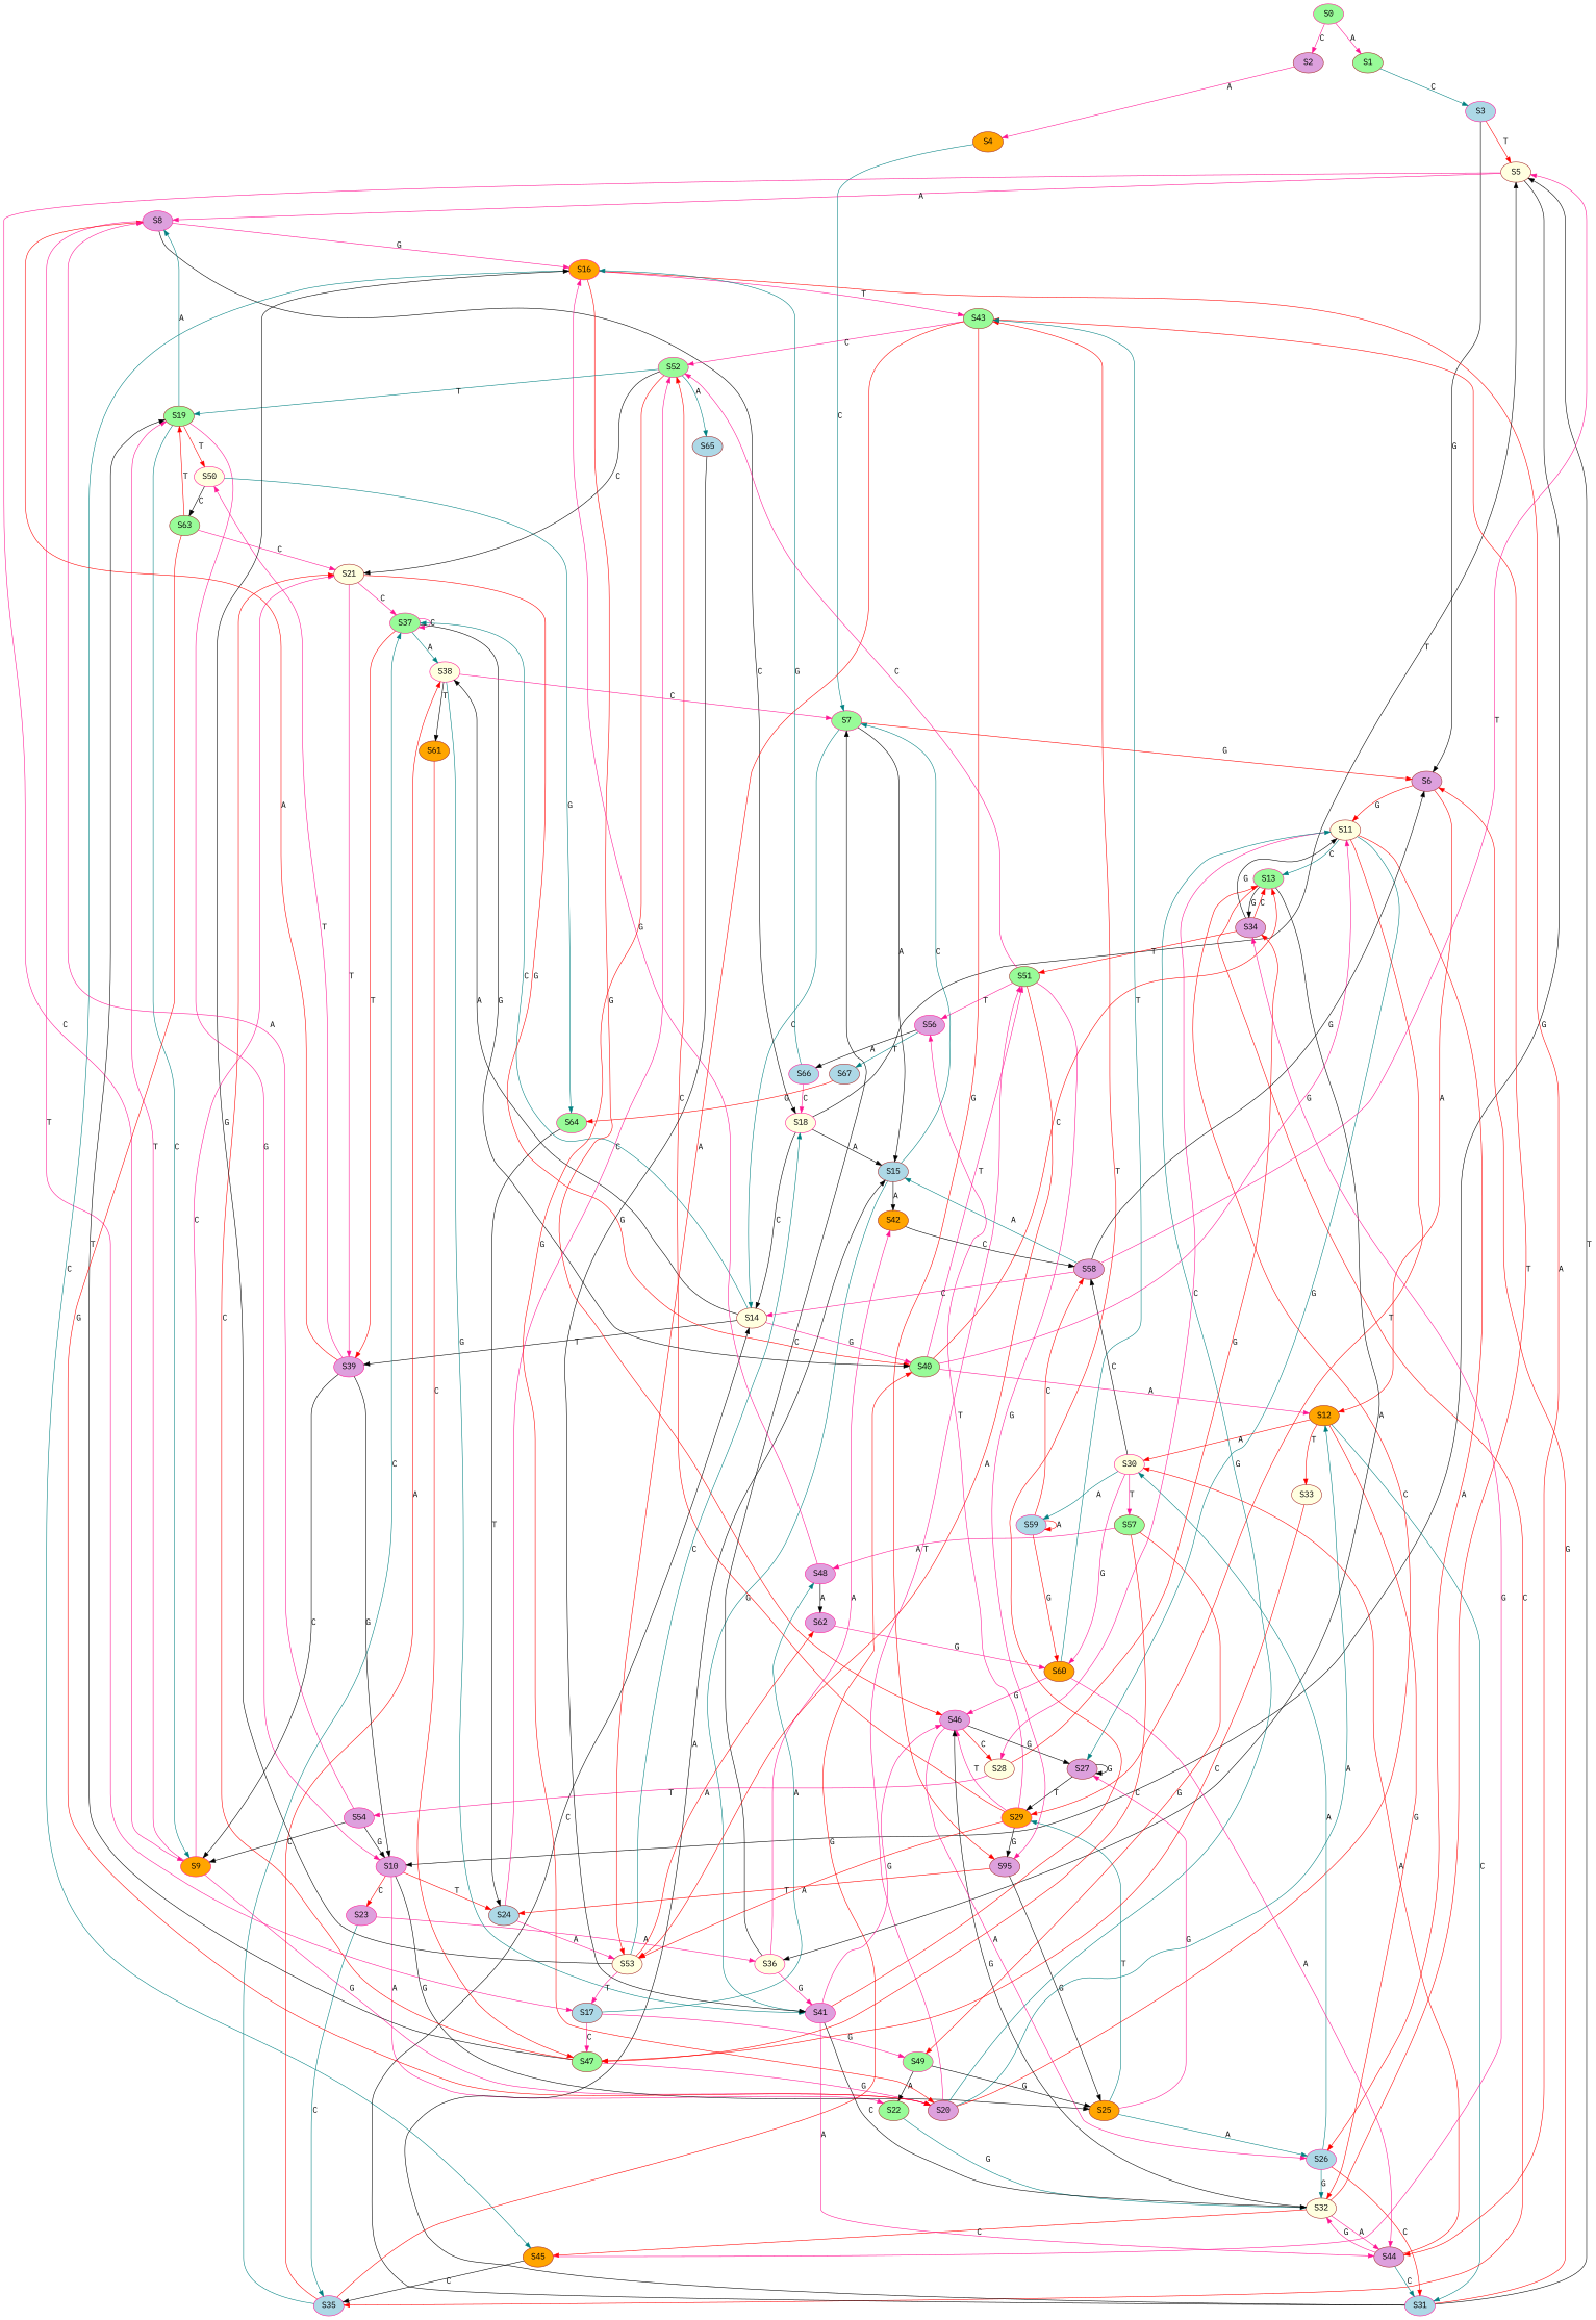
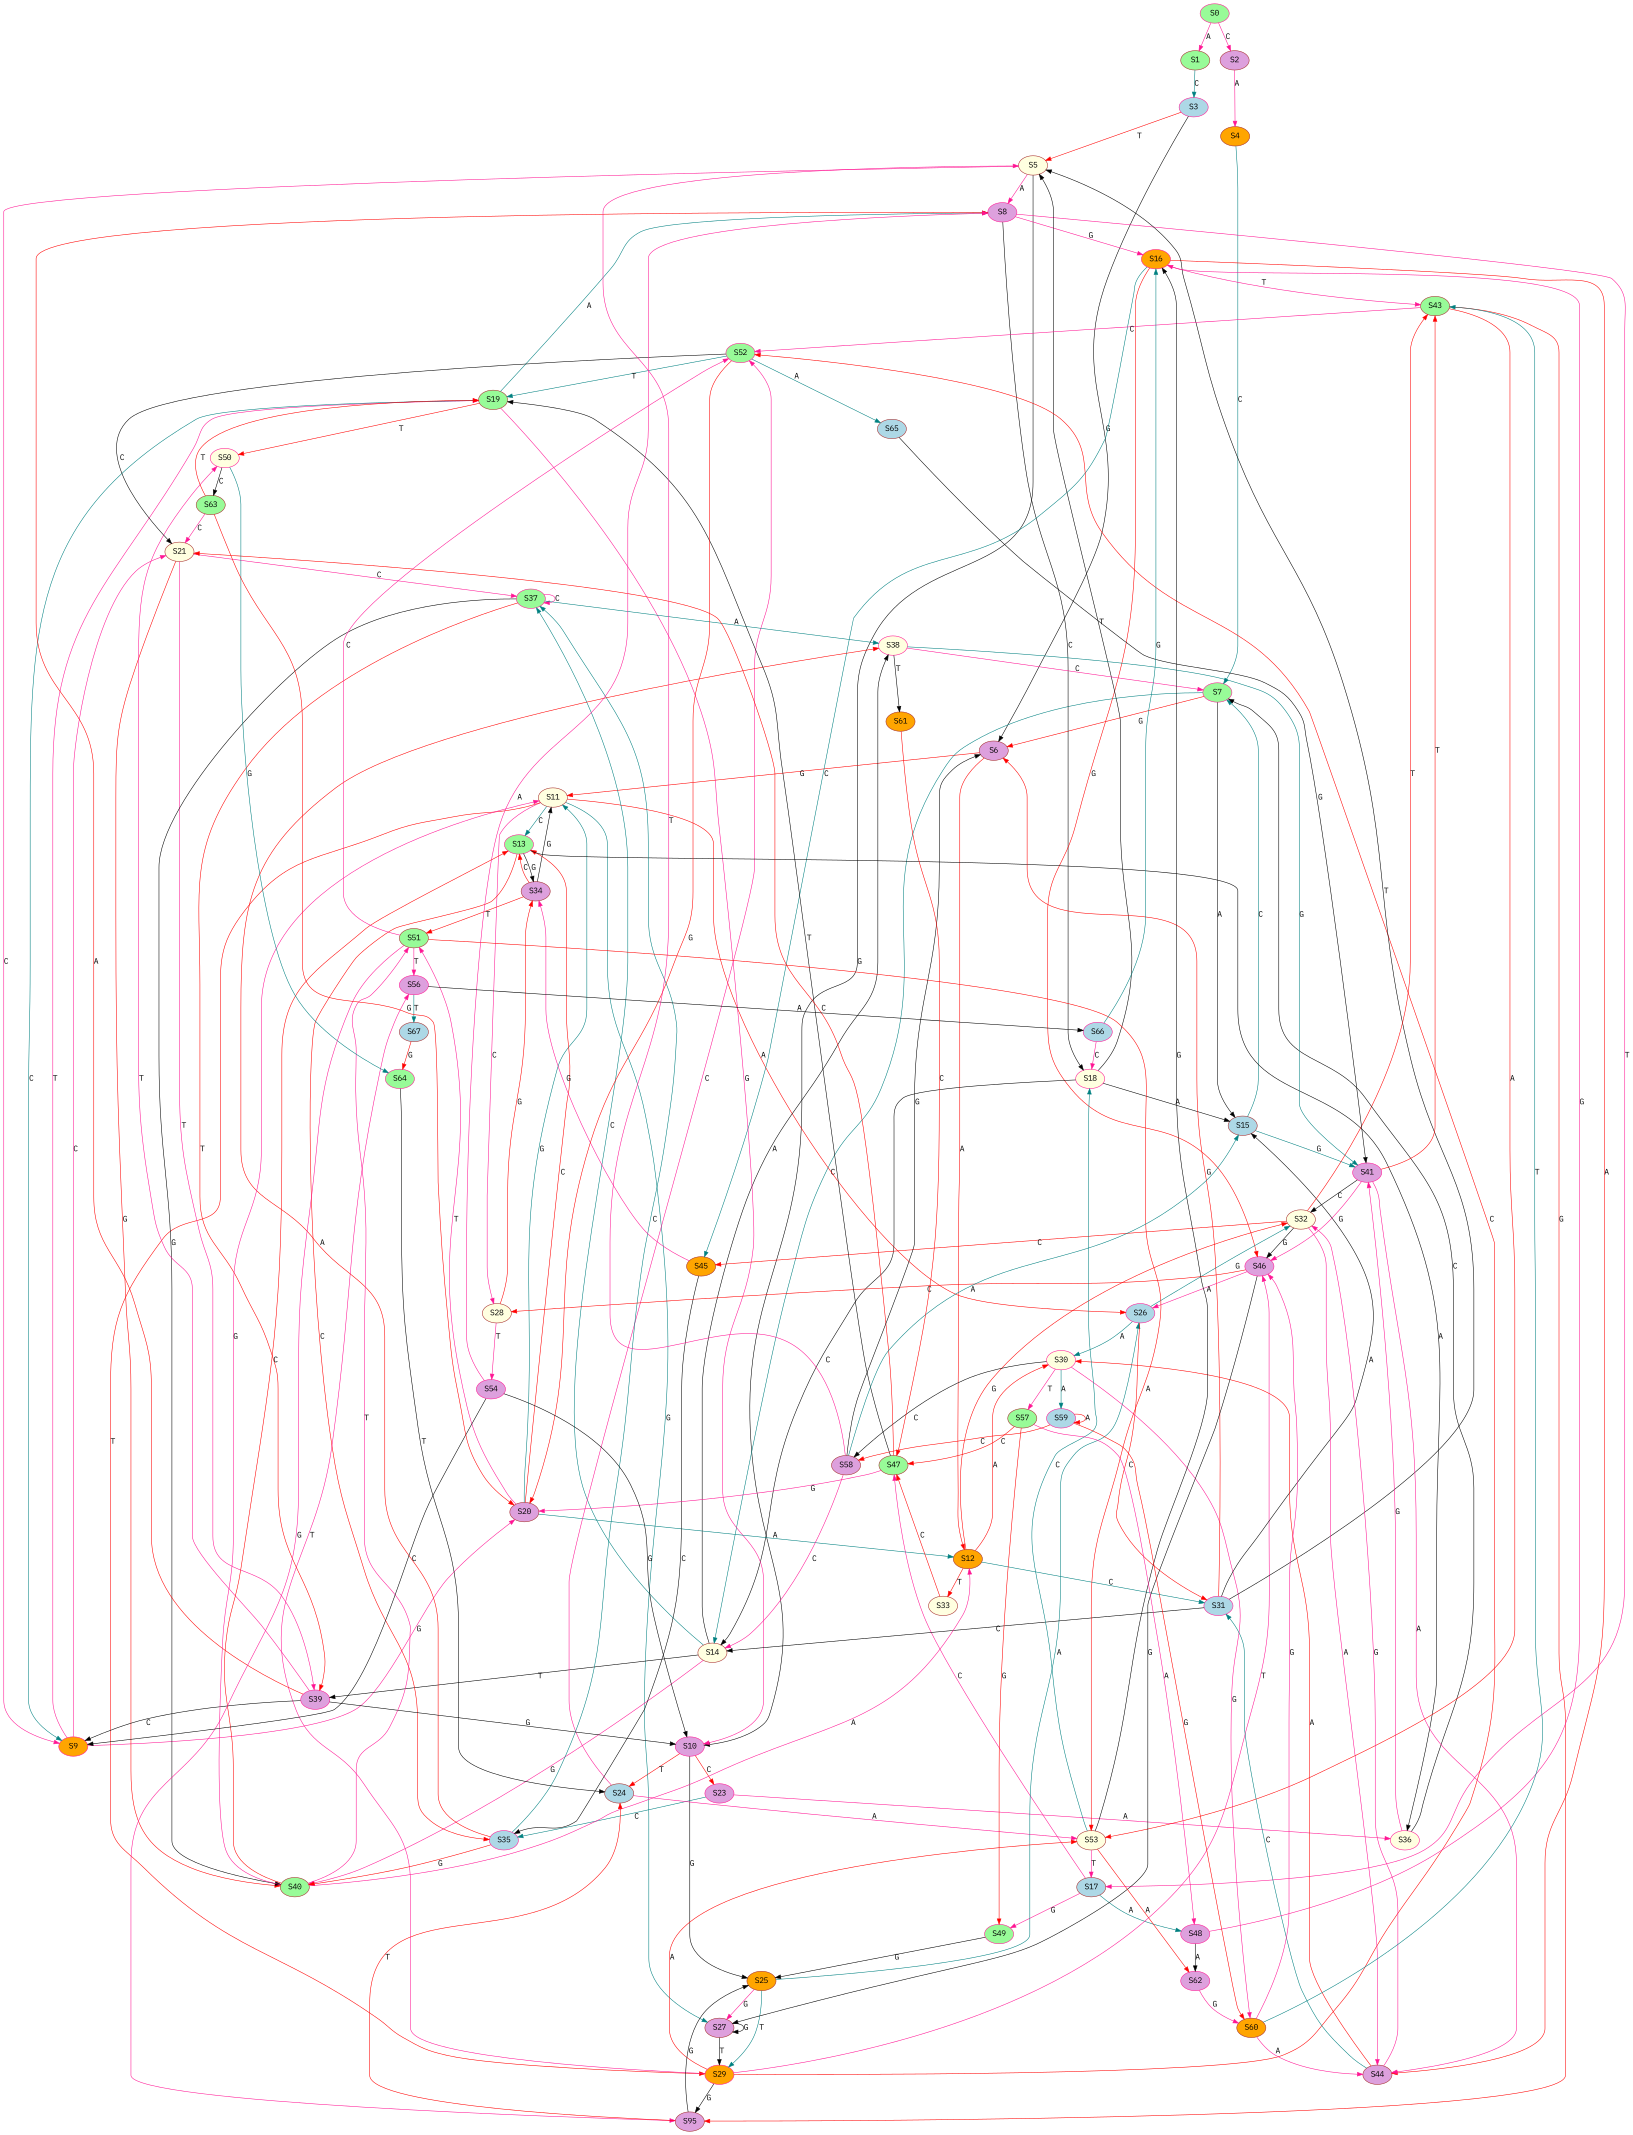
  strict digraph {
    fontname="IBM Plex Mono"
    node [color=brown fillcolor=plum fontname="IBM Plex Mono" style=filled]
    edge [color=deeppink fontname="IBM Plex Mono"]
    S0 [color=deeppink fillcolor=palegreen]
    S1 [fillcolor=palegreen]
    S2
    S3 [color=deeppink fillcolor=lightblue]
    S4 [fillcolor=orange]
    S5 [fillcolor=lightyellow]
    S6
    S7 [color=deeppink fillcolor=palegreen]
    S8 [color=deeppink]
    S9 [color=deeppink fillcolor=orange]
    S10 [color=deeppink]
    S11 [fillcolor=lightyellow]
    S12 [fillcolor=orange]
    S14 [fillcolor=lightyellow]
    S15 [fillcolor=lightblue]
    S16 [color=deeppink fillcolor=orange]
    S17 [fillcolor=lightblue]
    S18 [color=deeppink fillcolor=lightyellow]
    S19 [fillcolor=palegreen]
    S20
    S21 [fillcolor=lightyellow]
-   S22 [fillcolor=palegreen]
    S23 [color=deeppink]
    S24 [fillcolor=lightblue]
    S25 [fillcolor=orange]
    S13 [color=deeppink fillcolor=palegreen]
    S26 [color=deeppink fillcolor=lightblue]
    S27
    S28 [fillcolor=lightyellow]
    S29 [color=deeppink fillcolor=orange]
    S30 [color=deeppink fillcolor=lightyellow]
    S31 [color=deeppink fillcolor=lightblue]
    S32 [fillcolor=lightyellow]
    S33 [fillcolor=lightyellow]
    S34
    S35 [color=deeppink fillcolor=lightblue]
    S36 [color=deeppink fillcolor=lightyellow]
    S37 [color=deeppink fillcolor=palegreen]
    S38 [color=deeppink fillcolor=lightyellow]
    S39 [color=deeppink]
    S40 [fillcolor=palegreen]
    S41 [color=deeppink]
-   S42 [fillcolor=orange]
    S43 [fillcolor=palegreen]
    S44
    S45 [fillcolor=orange]
    S46 [color=deeppink]
    S47 [fillcolor=palegreen]
    S48 [color=deeppink]
    S49 [color=deeppink fillcolor=palegreen]
    S50 [color=deeppink fillcolor=lightyellow]
    S51 [fillcolor=palegreen]
    S52 [color=deeppink fillcolor=palegreen]
    S53 [fillcolor=lightyellow]
    S54 [color=deeppink]
    n56 [label=S95]
    S56 [color=deeppink]
    S57 [fillcolor=palegreen]
    S58
    S59 [color=deeppink fillcolor=lightblue]
    S60 [fillcolor=orange]
    S61 [fillcolor=orange]
    S62 [color=deeppink]
    S63 [fillcolor=palegreen]
    S64 [color=deeppink fillcolor=palegreen]
    S65 [fillcolor=lightblue]
    S66 [color=deeppink fillcolor=lightblue]
    S67 [fillcolor=lightblue]
    S0 -> S1 [label=A]
    S0 -> S2 [label=C]
    S1 -> S3 [color=teal label=C]
    S2 -> S4 [label=A]
    S3 -> S5 [color=red label=T]
    S3 -> S6 [color=black label=G]
    S4 -> S7 [color=teal label=C]
    S5 -> S8 [label=A]
    S5 -> S9 [label=C]
    S5 -> S10 [color=black label=G]
    S6 -> S11 [color=red label=G]
    S6 -> S12 [color=red label=A]
    S7 -> S6 [color=red label=G]
    S7 -> S14 [color=teal label=C]
    S7 -> S15 [color=black label=A]
    S8 -> S16 [label=G]
    S8 -> S17 [label=T]
    S8 -> S18 [color=black label=C]
    S9 -> S19 [label=T]
    S9 -> S20 [label=G]
    S9 -> S21 [label=C]
-   S10 -> S22 [label=A]
    S10 -> S23 [color=red label=C]
    S10 -> S24 [color=red label=T]
    S10 -> S25 [color=black label=G]
    S11 -> S13 [color=teal label=C]
    S11 -> S26 [color=red label=A]
    S11 -> S27 [color=teal label=G]
    S11 -> S28 [label=C]
    S11 -> S29 [color=red label=T]
    S12 -> S30 [color=red label=A]
    S12 -> S31 [color=teal label=C]
    S12 -> S32 [color=red label=G]
    S12 -> S33 [color=red label=T]
    S14 -> S37 [color=teal label=C]
    S14 -> S38 [color=black label=A]
    S14 -> S39 [color=black label=T]
    S14 -> S40 [label=G]
    S15 -> S7 [color=teal label=C]
    S15 -> S41 [color=teal label=G]
-   S15 -> S42 [color=black label=A]
    S16 -> S43 [label=T]
    S16 -> S44 [color=red label=A]
    S16 -> S45 [color=teal label=C]
    S16 -> S46 [color=red label=G]
    S17 -> S47 [label=C]
    S17 -> S48 [color=teal label=A]
    S17 -> S49 [label=G]
    S18 -> S5 [color=black label=T]
    S18 -> S14 [color=black label=C]
    S18 -> S15 [color=black label=A]
    S19 -> S8 [color=teal label=A]
    S19 -> S9 [color=teal label=C]
    S19 -> S10 [label=G]
    S19 -> S50 [color=red label=T]
    S20 -> S11 [color=teal label=G]
    S20 -> S12 [color=teal label=A]
    S20 -> S13 [color=red label=C]
    S20 -> S51 [label=T]
    S21 -> S37 [label=C]
    S21 -> S39 [label=T]
    S21 -> S40 [color=red label=G]
-   S22 -> S32 [color=teal label=G]
    S23 -> S35 [color=teal label=C]
    S23 -> S36 [label=A]
    S24 -> S52 [label=C]
    S24 -> S53 [label=A]
    S25 -> S26 [color=teal label=A]
    S25 -> S27 [label=G]
    S25 -> S29 [color=teal label=T]
    S13 -> S34 [color=black label=G]
    S13 -> S35 [color=red label=C]
    S13 -> S36 [color=black label=A]
    S26 -> S30 [color=teal label=A]
    S26 -> S31 [color=red label=C]
    S26 -> S32 [color=teal label=G]
    S27 -> S27 [color=black label=G]
    S27 -> S29 [color=black label=T]
    S28 -> S34 [color=red label=G]
    S28 -> S54 [label=T]
    S29 -> S46 [label=T]
    S29 -> S52 [color=red label=C]
    S29 -> S53 [color=red label=A]
    S29 -> n56 [color=black label=G]
    S29 -> S56 [label=T]
    S30 -> S57 [label=T]
    S30 -> S58 [color=black label=C]
    S30 -> S59 [color=teal label=A]
    S30 -> S60 [label=G]
    S31 -> S5 [color=black label=T]
    S31 -> S6 [color=red label=G]
    S31 -> S14 [color=black label=C]
    S31 -> S15 [color=black label=A]
    S32 -> S43 [color=red label=T]
    S32 -> S44 [label=A]
    S32 -> S45 [color=red label=C]
    S32 -> S46 [color=black label=G]
    S33 -> S47 [color=red label=C]
    S34 -> S11 [color=black label=G]
    S34 -> S13 [color=red label=C]
    S34 -> S51 [color=red label=T]
    S35 -> S37 [color=teal label=C]
    S35 -> S38 [color=red label=A]
    S35 -> S40 [color=red label=G]
    S36 -> S7 [color=black label=C]
    S36 -> S41 [label=G]
-   S36 -> S42 [label=A]
    S37 -> S37 [label=C]
    S37 -> S38 [color=teal label=A]
    S37 -> S39 [color=red label=T]
    S37 -> S40 [color=black label=G]
    S38 -> S7 [label=C]
    S38 -> S41 [color=teal label=G]
    S38 -> S61 [color=black label=T]
    S39 -> S8 [color=red label=A]
    S39 -> S9 [color=black label=C]
    S39 -> S10 [color=black label=G]
    S39 -> S50 [label=T]
    S40 -> S11 [label=G]
    S40 -> S12 [label=A]
    S40 -> S13 [color=red label=C]
    S40 -> S51 [label=T]
    S41 -> S32 [color=black label=C]
    S41 -> S43 [color=red label=T]
    S41 -> S44 [label=A]
    S41 -> S46 [label=G]
-   S42 -> S58 [color=black label=C]
    S43 -> S52 [label=C]
    S43 -> S53 [color=red label=A]
    S43 -> n56 [color=red label=G]
    S44 -> S30 [color=red label=A]
    S44 -> S31 [color=teal label=C]
    S44 -> S32 [label=G]
    S45 -> S34 [label=G]
    S45 -> S35 [color=black label=C]
    S46 -> S26 [label=A]
    S46 -> S27 [color=black label=G]
    S46 -> S28 [color=red label=C]
    S47 -> S19 [color=black label=T]
    S47 -> S20 [label=G]
    S47 -> S21 [color=red label=C]
    S48 -> S16 [label=G]
    S48 -> S62 [color=black label=A]
-   S49 -> S22 [color=black label=A]
    S49 -> S25 [color=black label=G]
    S50 -> S63 [color=black label=C]
    S50 -> S64 [color=teal label=G]
    S51 -> S52 [label=C]
    S51 -> S53 [color=red label=A]
    S51 -> n56 [label=G]
    S51 -> S56 [label=T]
    S52 -> S19 [color=teal label=T]
    S52 -> S20 [color=red label=G]
    S52 -> S21 [color=black label=C]
    S52 -> S65 [color=teal label=A]
    S53 -> S16 [color=black label=G]
    S53 -> S17 [label=T]
    S53 -> S18 [color=teal label=C]
    S53 -> S62 [color=red label=A]
    S54 -> S8 [label=A]
    S54 -> S9 [color=black label=C]
    S54 -> S10 [color=black label=G]
    n56 -> S24 [color=red label=T]
    n56 -> S25 [color=black label=G]
    S56 -> S66 [color=black label=A]
    S56 -> S67 [color=teal label=T]
    S57 -> S47 [color=red label=C]
    S57 -> S48 [label=A]
    S57 -> S49 [color=red label=G]
    S58 -> S5 [label=T]
    S58 -> S6 [color=black label=G]
    S58 -> S14 [label=C]
    S58 -> S15 [color=teal label=A]
    S59 -> S58 [color=red label=C]
    S59 -> S59 [color=red label=A]
    S59 -> S60 [color=red label=G]
    S60 -> S43 [color=teal label=T]
    S60 -> S44 [label=A]
    S60 -> S46 [label=G]
    S61 -> S47 [color=red label=C]
    S62 -> S60 [label=G]
    S63 -> S19 [color=red label=T]
    S63 -> S20 [color=red label=G]
    S63 -> S21 [label=C]
    S64 -> S24 [color=black label=T]
    S65 -> S41 [color=black label=G]
    S66 -> S16 [color=teal label=G]
    S66 -> S18 [label=C]
    S67 -> S64 [color=red label=G]
  }
